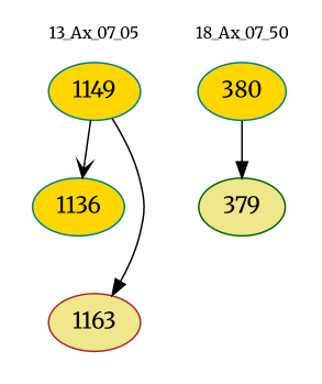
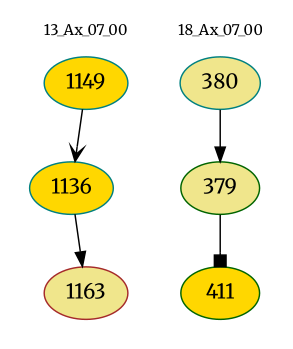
  digraph {
    fontname=Merriweather
    node [color=teal fillcolor=gold fontname=Merriweather style=filled]
    edge [arrowhead=normal color=black fontname=Merriweather style=solid]
    n1 [label=1149]
    n2 [label=1136]
    n3 [color=brown fillcolor=khaki label=1163]
-   n4 [label=380]
+   n4 [fillcolor=khaki label=380]
    n5 [color=darkgreen fillcolor=khaki label=379]
+   n6 [color=darkgreen label=411]
    subgraph cluster_1 {
      color=white
      fontsize=10
-     label="13_Ax_07_05"
+     label="13_Ax_07_00"
      n1
      n2
      n3
    }
    subgraph cluster_2 {
      color=white
      fontsize=10
-     label="18_Ax_07_50"
+     label="18_Ax_07_00"
      n4
      n5
+     n6
    }
    n1 -> n2 [arrowhead=vee]
-   n1 -> n3
+   n2 -> n3
    n4 -> n5
+   n5 -> n6 [arrowhead=box]
  }
